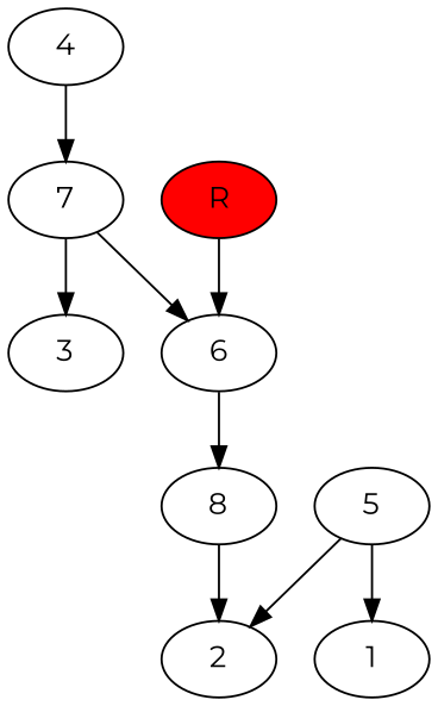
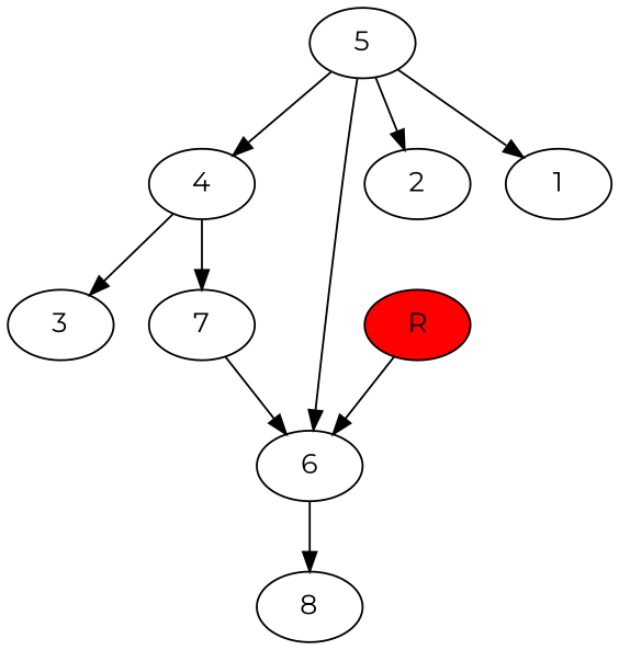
  digraph {
    fontname=Montserrat
    node [fontname=Montserrat]
    edge [fontname=Montserrat]
    4
    3
    7
    6
    8
    2
    5
    1
    R [fillcolor="#ff0000" style=filled]
-   7 -> 3
+   4 -> 3
    4 -> 7
    7 -> 6
    6 -> 8
-   8 -> 2
+   5 -> 4
+   5 -> 6
    5 -> 2
    5 -> 1
    R -> 6
  }
